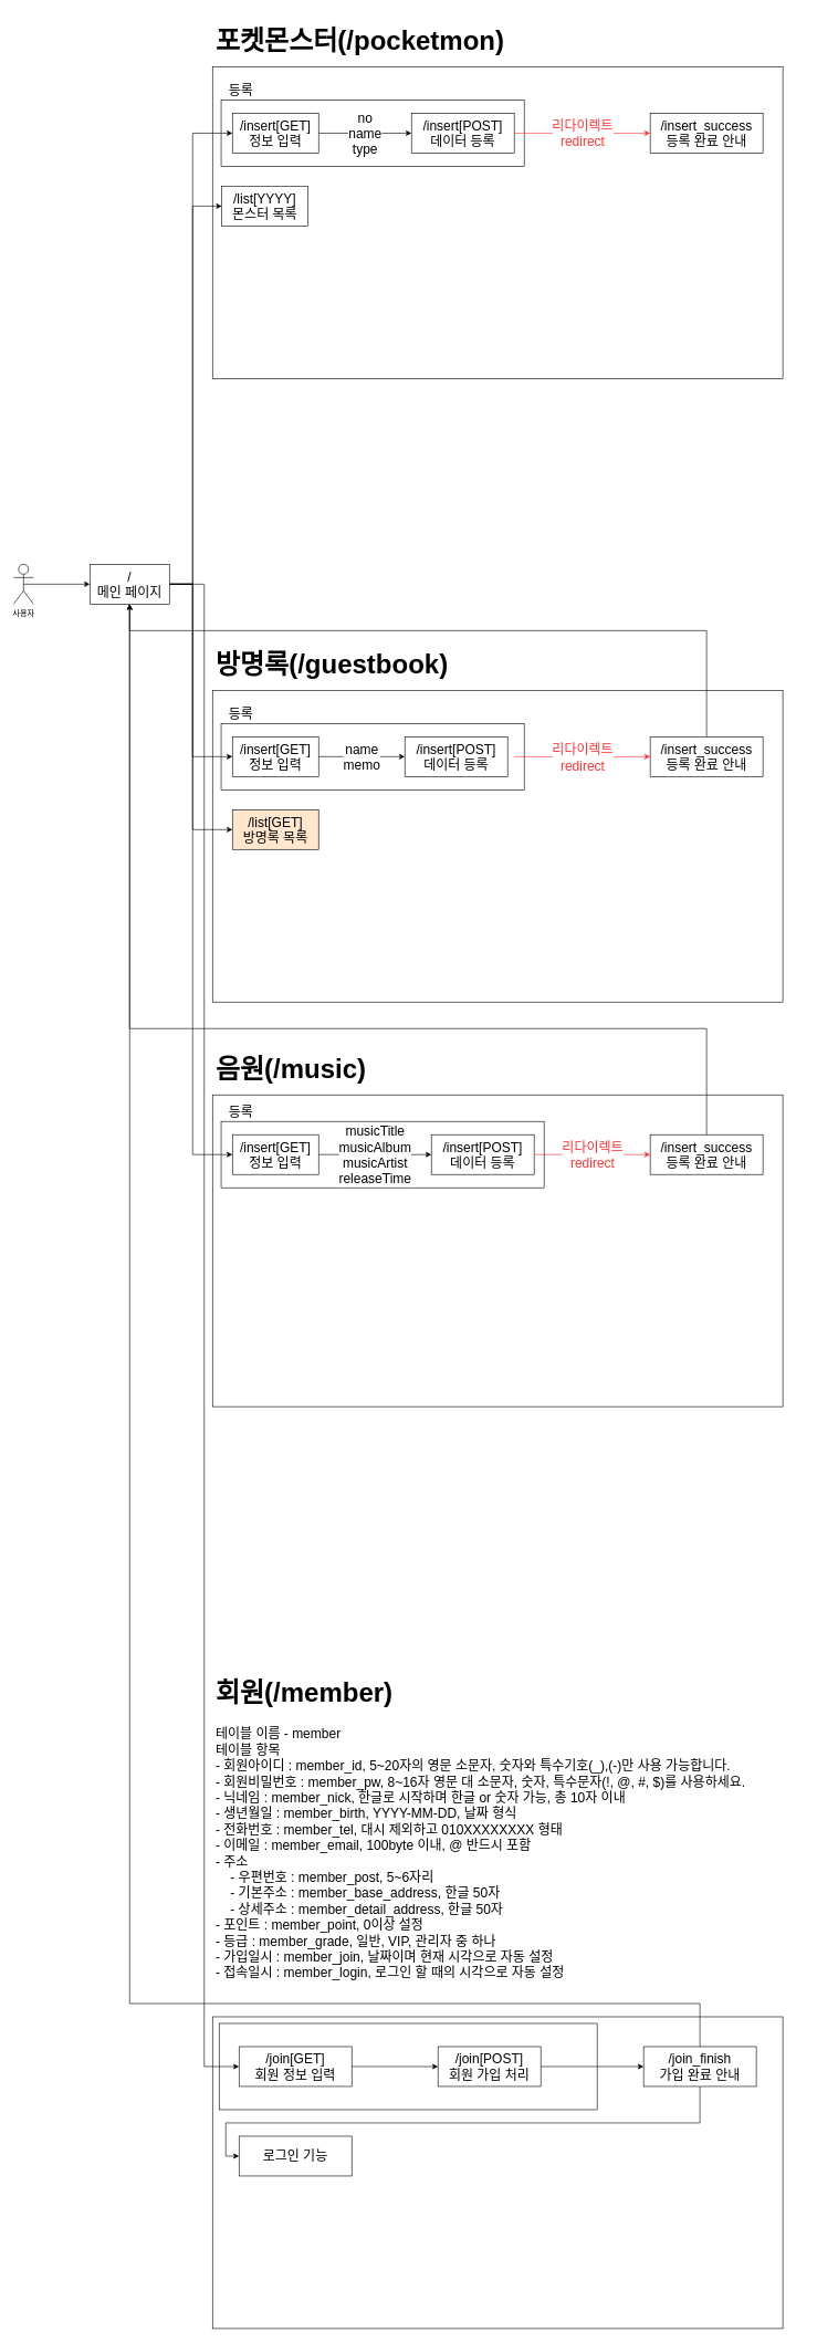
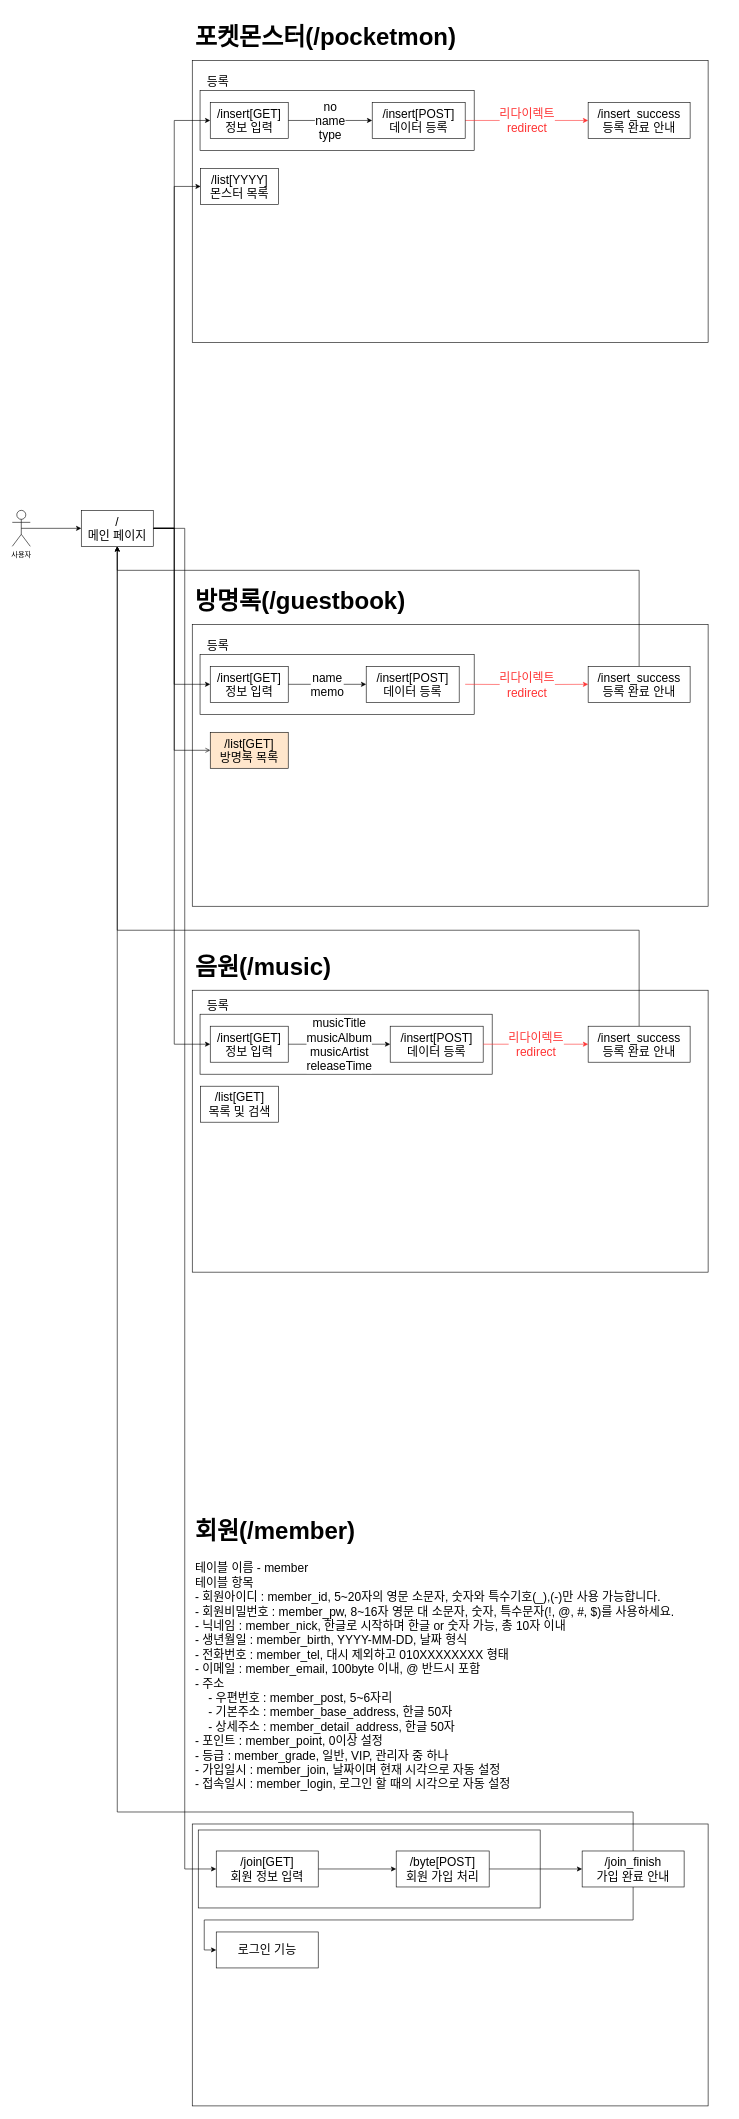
  <mxCell id="0" />
  <mxCell id="1" parent="0" />
  <mxCell id="2" value="" style="rounded=0;whiteSpace=wrap;html=1;fontSize=20;" parent="1" vertex="1"><mxGeometry x="320" y="3040" width="860" height="470" as="geometry" /></mxCell>
  <mxCell id="3" value="" style="rounded=0;whiteSpace=wrap;html=1;fontSize=20;" parent="1" vertex="1"><mxGeometry x="330" y="3050" width="570" height="130" as="geometry" /></mxCell>
  <mxCell id="4" value="" style="rounded=0;whiteSpace=wrap;html=1;fontSize=20;" parent="1" vertex="1"><mxGeometry x="320" y="1040" width="860" height="470" as="geometry" /></mxCell>
  <mxCell id="5" value="" style="rounded=0;whiteSpace=wrap;html=1;fontSize=20;" parent="1" vertex="1"><mxGeometry x="333" y="1090" width="457" height="100" as="geometry" /></mxCell>
  <mxCell id="6" value="" style="rounded=0;whiteSpace=wrap;html=1;fontSize=20;" parent="1" vertex="1"><mxGeometry x="320" y="1650" width="860" height="470" as="geometry" /></mxCell>
  <mxCell id="7" value="" style="rounded=0;whiteSpace=wrap;html=1;fontSize=20;" parent="1" vertex="1"><mxGeometry x="333" y="1690" width="487" height="100" as="geometry" /></mxCell>
  <mxCell id="8" value="" style="rounded=0;whiteSpace=wrap;html=1;fontSize=20;" parent="1" vertex="1"><mxGeometry x="320" y="100" width="860" height="470" as="geometry" /></mxCell>
  <mxCell id="9" style="edgeStyle=orthogonalEdgeStyle;rounded=0;orthogonalLoop=1;jettySize=auto;html=1;exitX=0.5;exitY=0.5;exitDx=0;exitDy=0;exitPerimeter=0;entryX=0;entryY=0.5;entryDx=0;entryDy=0;fontSize=20;" parent="1" source="10" target="17" edge="1"><mxGeometry relative="1" as="geometry" /></mxCell>
  <mxCell id="10" value="사용자" style="shape=umlActor;verticalLabelPosition=bottom;verticalAlign=top;html=1;outlineConnect=0;" parent="1" vertex="1"><mxGeometry x="20" y="850" width="30" height="60" as="geometry" /></mxCell>
  <mxCell id="11" value="" style="rounded=0;whiteSpace=wrap;html=1;fontSize=20;" parent="1" vertex="1"><mxGeometry x="333" y="150" width="457" height="100" as="geometry" /></mxCell>
  <mxCell id="12" style="edgeStyle=orthogonalEdgeStyle;rounded=0;orthogonalLoop=1;jettySize=auto;html=1;exitX=1;exitY=0.5;exitDx=0;exitDy=0;entryX=0;entryY=0.5;entryDx=0;entryDy=0;fontSize=20;" parent="1" source="17" target="21" edge="1"><mxGeometry relative="1" as="geometry"><Array as="points"><mxPoint x="290" y="880" /><mxPoint x="290" y="200" /></Array></mxGeometry></mxCell>
  <mxCell id="13" style="edgeStyle=orthogonalEdgeStyle;rounded=0;orthogonalLoop=1;jettySize=auto;html=1;exitX=1;exitY=0.5;exitDx=0;exitDy=0;entryX=0;entryY=0.5;entryDx=0;entryDy=0;fontSize=20;fontColor=#000000;strokeColor=#000000;" parent="1" source="17" target="37" edge="1"><mxGeometry relative="1" as="geometry"><Array as="points"><mxPoint x="290" y="880" /><mxPoint x="290" y="1740" /></Array></mxGeometry></mxCell>
  <mxCell id="14" style="edgeStyle=orthogonalEdgeStyle;rounded=0;orthogonalLoop=1;jettySize=auto;html=1;exitX=1;exitY=0.5;exitDx=0;exitDy=0;entryX=0;entryY=0.5;entryDx=0;entryDy=0;fontSize=20;fontColor=#000000;strokeColor=#000000;" parent="1" source="17" target="46" edge="1"><mxGeometry relative="1" as="geometry" /></mxCell>
  <mxCell id="15" style="edgeStyle=orthogonalEdgeStyle;rounded=0;orthogonalLoop=1;jettySize=auto;html=1;entryX=0;entryY=0.5;entryDx=0;entryDy=0;" edge="1" parent="1" source="17" target="51"><mxGeometry relative="1" as="geometry"><Array as="points"><mxPoint x="290" y="880" /><mxPoint x="290" y="310" /></Array></mxGeometry></mxCell>
- <mxCell id="16" style="edgeStyle=orthogonalEdgeStyle;rounded=0;orthogonalLoop=1;jettySize=auto;html=1;entryX=0;entryY=0.5;entryDx=0;entryDy=0;" edge="1" parent="1" source="17" target="52"><mxGeometry relative="1" as="geometry"><Array as="points"><mxPoint x="290" y="880" /><mxPoint x="290" y="1250" /></Array></mxGeometry></mxCell>
+ <mxCell id="16" style="edgeStyle=orthogonalEdgeStyle;rounded=0;orthogonalLoop=1;jettySize=auto;html=1;entryX=0;entryY=0.5;entryDx=0;entryDy=0;endArrow=open;" edge="1" parent="1" source="17" target="52"><mxGeometry relative="1" as="geometry"><Array as="points"><mxPoint x="290" y="880" /><mxPoint x="290" y="1250" /></Array></mxGeometry></mxCell>
  <mxCell id="17" value="/&lt;br&gt;메인 페이지" style="rounded=0;whiteSpace=wrap;html=1;fontSize=20;" parent="1" vertex="1"><mxGeometry x="135" y="850" width="120" height="60" as="geometry" /></mxCell>
  <mxCell id="18" value="&lt;h1&gt;포켓몬스터(/pocketmon)&lt;/h1&gt;" style="text;html=1;strokeColor=none;fillColor=none;spacing=5;spacingTop=-20;whiteSpace=wrap;overflow=hidden;rounded=0;fontSize=20;" parent="1" vertex="1"><mxGeometry x="320" y="20" width="560" height="80" as="geometry" /></mxCell>
  <mxCell id="19" value="등록" style="text;html=1;strokeColor=none;fillColor=none;align=center;verticalAlign=middle;whiteSpace=wrap;rounded=0;fontSize=20;" parent="1" vertex="1"><mxGeometry x="333" y="120" width="60" height="30" as="geometry" /></mxCell>
  <mxCell id="20" value="no&lt;br&gt;name&lt;br&gt;type" style="edgeStyle=orthogonalEdgeStyle;rounded=0;orthogonalLoop=1;jettySize=auto;html=1;exitX=1;exitY=0.5;exitDx=0;exitDy=0;entryX=0;entryY=0.5;entryDx=0;entryDy=0;fontSize=20;" parent="1" source="21" target="23" edge="1"><mxGeometry relative="1" as="geometry" /></mxCell>
  <mxCell id="21" value="/insert[GET]&lt;br&gt;정보 입력" style="rounded=0;whiteSpace=wrap;html=1;fontSize=20;" parent="1" vertex="1"><mxGeometry x="350" y="170" width="130" height="60" as="geometry" /></mxCell>
  <mxCell id="22" value="리다이렉트&lt;br&gt;redirect" style="edgeStyle=orthogonalEdgeStyle;rounded=0;orthogonalLoop=1;jettySize=auto;html=1;exitX=1;exitY=0.5;exitDx=0;exitDy=0;entryX=0;entryY=0.5;entryDx=0;entryDy=0;fontSize=20;fillColor=#f8cecc;strokeColor=#FF3333;fontColor=#FF3333;" parent="1" source="23" target="24" edge="1"><mxGeometry relative="1" as="geometry" /></mxCell>
  <mxCell id="23" value="/insert[POST]&lt;br&gt;데이터 등록" style="rounded=0;whiteSpace=wrap;html=1;fontSize=20;" parent="1" vertex="1"><mxGeometry x="620" y="170" width="155" height="60" as="geometry" /></mxCell>
  <mxCell id="24" value="/insert_success&lt;br&gt;등록 완료 안내" style="rounded=0;whiteSpace=wrap;html=1;fontSize=20;" parent="1" vertex="1"><mxGeometry x="980" y="170" width="170" height="60" as="geometry" /></mxCell>
  <mxCell id="25" value="&lt;h1&gt;방명록(/guestbook)&lt;/h1&gt;" style="text;html=1;strokeColor=none;fillColor=none;spacing=5;spacingTop=-20;whiteSpace=wrap;overflow=hidden;rounded=0;fontSize=20;fontColor=#000000;" parent="1" vertex="1"><mxGeometry x="320" y="960" width="370" height="80" as="geometry" /></mxCell>
  <mxCell id="26" value="등록" style="text;html=1;strokeColor=none;fillColor=none;align=center;verticalAlign=middle;whiteSpace=wrap;rounded=0;fontSize=20;" parent="1" vertex="1"><mxGeometry x="333" y="1060" width="60" height="30" as="geometry" /></mxCell>
  <mxCell id="27" value="name&lt;br&gt;memo" style="edgeStyle=orthogonalEdgeStyle;rounded=0;orthogonalLoop=1;jettySize=auto;html=1;exitX=1;exitY=0.5;exitDx=0;exitDy=0;fontSize=20;entryX=0;entryY=0.5;entryDx=0;entryDy=0;" parent="1" source="28" target="41" edge="1"><mxGeometry relative="1" as="geometry"><mxPoint x="620" y="1140" as="targetPoint" /></mxGeometry></mxCell>
  <mxCell id="28" value="/insert[GET]&lt;br&gt;정보 입력" style="rounded=0;whiteSpace=wrap;html=1;fontSize=20;" parent="1" vertex="1"><mxGeometry x="350" y="1110" width="130" height="60" as="geometry" /></mxCell>
  <mxCell id="29" value="리다이렉트&lt;br&gt;redirect" style="edgeStyle=orthogonalEdgeStyle;rounded=0;orthogonalLoop=1;jettySize=auto;html=1;exitX=1;exitY=0.5;exitDx=0;exitDy=0;entryX=0;entryY=0.5;entryDx=0;entryDy=0;fontSize=20;fillColor=#f8cecc;strokeColor=#FF3333;fontColor=#FF3333;" parent="1" target="31" edge="1"><mxGeometry relative="1" as="geometry"><mxPoint x="775" y="1140" as="sourcePoint" /></mxGeometry></mxCell>
  <mxCell id="30" style="edgeStyle=orthogonalEdgeStyle;rounded=0;orthogonalLoop=1;jettySize=auto;html=1;exitX=0.5;exitY=0;exitDx=0;exitDy=0;entryX=0.5;entryY=1;entryDx=0;entryDy=0;fontSize=20;fontColor=#000000;strokeColor=#000000;" parent="1" source="31" target="17" edge="1"><mxGeometry relative="1" as="geometry"><Array as="points"><mxPoint x="1065" y="950" /><mxPoint x="195" y="950" /></Array></mxGeometry></mxCell>
  <mxCell id="31" value="/insert_success&lt;br&gt;등록 완료 안내" style="rounded=0;whiteSpace=wrap;html=1;fontSize=20;" parent="1" vertex="1"><mxGeometry x="980" y="1110" width="170" height="60" as="geometry" /></mxCell>
  <mxCell id="32" value="/insert[POST]&lt;br&gt;데이터 등록" style="rounded=0;whiteSpace=wrap;html=1;fontSize=20;" parent="1" vertex="1"><mxGeometry x="650" y="1710" width="155" height="60" as="geometry" /></mxCell>
  <mxCell id="33" style="edgeStyle=orthogonalEdgeStyle;rounded=0;orthogonalLoop=1;jettySize=auto;html=1;exitX=1;exitY=0.5;exitDx=0;exitDy=0;entryX=0;entryY=0.5;entryDx=0;entryDy=0;fontSize=20;fontColor=#000000;strokeColor=#000000;" parent="1" source="17" target="28" edge="1"><mxGeometry relative="1" as="geometry"><Array as="points"><mxPoint x="290" y="880" /><mxPoint x="290" y="1140" /></Array></mxGeometry></mxCell>
  <mxCell id="34" value="&lt;h1&gt;음원(/music)&lt;/h1&gt;" style="text;html=1;strokeColor=none;fillColor=none;spacing=5;spacingTop=-20;whiteSpace=wrap;overflow=hidden;rounded=0;fontSize=20;fontColor=#000000;" parent="1" vertex="1"><mxGeometry x="320" y="1570" width="650" height="70" as="geometry" /></mxCell>
  <mxCell id="35" value="등록" style="text;html=1;strokeColor=none;fillColor=none;align=center;verticalAlign=middle;whiteSpace=wrap;rounded=0;fontSize=20;" parent="1" vertex="1"><mxGeometry x="333" y="1660" width="60" height="30" as="geometry" /></mxCell>
  <mxCell id="36" value="musicTitle&lt;br&gt;musicAlbum&lt;br&gt;musicArtist&lt;br&gt;releaseTime" style="edgeStyle=orthogonalEdgeStyle;rounded=0;orthogonalLoop=1;jettySize=auto;html=1;exitX=1;exitY=0.5;exitDx=0;exitDy=0;fontSize=20;entryX=0;entryY=0.5;entryDx=0;entryDy=0;" parent="1" source="37" target="32" edge="1"><mxGeometry relative="1" as="geometry"><mxPoint x="630" y="1740" as="targetPoint" /></mxGeometry></mxCell>
  <mxCell id="37" value="/insert[GET]&lt;br&gt;정보 입력" style="rounded=0;whiteSpace=wrap;html=1;fontSize=20;" parent="1" vertex="1"><mxGeometry x="350" y="1710" width="130" height="60" as="geometry" /></mxCell>
  <mxCell id="38" value="리다이렉트&lt;br&gt;redirect" style="edgeStyle=orthogonalEdgeStyle;rounded=0;orthogonalLoop=1;jettySize=auto;html=1;entryX=0;entryY=0.5;entryDx=0;entryDy=0;fontSize=20;fillColor=#f8cecc;strokeColor=#FF3333;fontColor=#FF3333;exitX=1;exitY=0.5;exitDx=0;exitDy=0;" parent="1" source="32" target="40" edge="1"><mxGeometry relative="1" as="geometry"><mxPoint x="820" y="1740" as="sourcePoint" /></mxGeometry></mxCell>
  <mxCell id="39" style="edgeStyle=orthogonalEdgeStyle;rounded=0;orthogonalLoop=1;jettySize=auto;html=1;exitX=0.5;exitY=0;exitDx=0;exitDy=0;entryX=0.5;entryY=1;entryDx=0;entryDy=0;fontSize=20;fontColor=#000000;strokeColor=#000000;" parent="1" source="40" target="17" edge="1"><mxGeometry relative="1" as="geometry"><Array as="points"><mxPoint x="1065" y="1550" /><mxPoint x="195" y="1550" /></Array></mxGeometry></mxCell>
  <mxCell id="40" value="/insert_success&lt;br&gt;등록 완료 안내" style="rounded=0;whiteSpace=wrap;html=1;fontSize=20;" parent="1" vertex="1"><mxGeometry x="980" y="1710" width="170" height="60" as="geometry" /></mxCell>
  <mxCell id="41" value="/insert[POST]&lt;br&gt;데이터 등록" style="rounded=0;whiteSpace=wrap;html=1;fontSize=20;" parent="1" vertex="1"><mxGeometry x="610" y="1110" width="155" height="60" as="geometry" /></mxCell>
  <mxCell id="42" value="&lt;h1&gt;회원(/member)&lt;/h1&gt;&lt;div&gt;테이블 이름 - member&lt;/div&gt;&lt;div&gt;테이블 항목&lt;/div&gt;&lt;div&gt;- 회원아이디 : member_id, 5~20자의 영문 소문자, 숫자와 특수기호(_),(-)만 사용 가능합니다.&lt;/div&gt;&lt;div&gt;- 회원비밀번호 : member_pw, 8~16자 영문 대 소문자, 숫자, 특수문자(!, @, #, $)를 사용하세요.&lt;/div&gt;&lt;div&gt;- 닉네임 : member_nick, 한글로 시작하며 한글 or 숫자 가능, 총 10자 이내&lt;/div&gt;&lt;div&gt;- 생년월일 : member_birth, YYYY-MM-DD, 날짜 형식&lt;/div&gt;&lt;div&gt;- 전화번호 : member_tel, 대시 제외하고 010XXXXXXXX 형태&lt;/div&gt;&lt;div&gt;- 이메일 : member_email, 100byte 이내, @ 반드시 포함&lt;/div&gt;&lt;div&gt;- 주소&lt;/div&gt;&lt;div&gt;&amp;nbsp; &amp;nbsp; - 우편번호 : member_post, 5~6자리&lt;/div&gt;&lt;div&gt;&amp;nbsp; &amp;nbsp; - 기본주소 : member_base_address, 한글 50자&lt;/div&gt;&lt;div&gt;&amp;nbsp; &amp;nbsp; - 상세주소 : member_detail_address, 한글 50자&lt;/div&gt;&lt;div&gt;- 포인트 : member_point, 0이상 설정&lt;/div&gt;&lt;div&gt;- 등급 : member_grade, 일반, VIP, 관리자 중 하나&lt;/div&gt;&lt;div&gt;- 가입일시 : member_join, 날짜이며 현재 시각으로 자동 설정&lt;/div&gt;&lt;div&gt;- 접속일시 : member_login, 로그인 할 때의 시각으로 자동 설정&lt;/div&gt;" style="text;html=1;strokeColor=none;fillColor=none;spacing=5;spacingTop=-20;whiteSpace=wrap;overflow=hidden;rounded=0;fontSize=20;fontColor=#000000;" parent="1" vertex="1"><mxGeometry x="320" y="2510" width="890" height="510" as="geometry" /></mxCell>
  <mxCell id="43" style="edgeStyle=orthogonalEdgeStyle;rounded=0;orthogonalLoop=1;jettySize=auto;html=1;exitX=1;exitY=0.5;exitDx=0;exitDy=0;entryX=0;entryY=0.5;entryDx=0;entryDy=0;fontSize=20;fontColor=#000000;strokeColor=#000000;" parent="1" source="44" target="49" edge="1"><mxGeometry relative="1" as="geometry" /></mxCell>
- <mxCell id="44" value="/join[POST]&lt;br&gt;회원 가입 처리" style="rounded=0;whiteSpace=wrap;html=1;fontSize=20;" parent="1" vertex="1"><mxGeometry x="660" y="3085" width="155" height="60" as="geometry" /></mxCell>
+ <mxCell id="44" value="/byte[POST]&lt;br&gt;회원 가입 처리" style="rounded=0;whiteSpace=wrap;html=1;fontSize=20;" parent="1" vertex="1"><mxGeometry x="660" y="3085" width="155" height="60" as="geometry" /></mxCell>
  <mxCell id="45" style="edgeStyle=orthogonalEdgeStyle;rounded=0;orthogonalLoop=1;jettySize=auto;html=1;exitX=1;exitY=0.5;exitDx=0;exitDy=0;entryX=0;entryY=0.5;entryDx=0;entryDy=0;fontSize=20;fontColor=#000000;strokeColor=#000000;" parent="1" source="46" target="44" edge="1"><mxGeometry relative="1" as="geometry" /></mxCell>
  <mxCell id="46" value="/join[GET]&lt;br&gt;회원 정보 입력" style="rounded=0;whiteSpace=wrap;html=1;fontSize=20;" parent="1" vertex="1"><mxGeometry x="360" y="3085" width="170" height="60" as="geometry" /></mxCell>
  <mxCell id="47" style="edgeStyle=orthogonalEdgeStyle;rounded=0;orthogonalLoop=1;jettySize=auto;html=1;exitX=0.5;exitY=0;exitDx=0;exitDy=0;entryX=0.5;entryY=1;entryDx=0;entryDy=0;fontSize=20;fontColor=#000000;strokeColor=#000000;" parent="1" source="49" target="17" edge="1"><mxGeometry relative="1" as="geometry"><Array as="points"><mxPoint x="1055" y="3020" /><mxPoint x="195" y="3020" /></Array></mxGeometry></mxCell>
  <mxCell id="48" style="edgeStyle=orthogonalEdgeStyle;rounded=0;orthogonalLoop=1;jettySize=auto;html=1;exitX=0.5;exitY=1;exitDx=0;exitDy=0;entryX=0;entryY=0.5;entryDx=0;entryDy=0;" parent="1" source="49" target="50" edge="1"><mxGeometry relative="1" as="geometry"><Array as="points"><mxPoint x="1055" y="3200" /><mxPoint x="340" y="3200" /><mxPoint x="340" y="3250" /></Array></mxGeometry></mxCell>
  <mxCell id="49" value="/join_finish&lt;br&gt;가입 완료 안내" style="rounded=0;whiteSpace=wrap;html=1;fontSize=20;" parent="1" vertex="1"><mxGeometry x="970" y="3085" width="170" height="60" as="geometry" /></mxCell>
  <mxCell id="50" value="로그인 기능" style="rounded=0;whiteSpace=wrap;html=1;fontSize=20;" parent="1" vertex="1"><mxGeometry x="360" y="3220" width="170" height="60" as="geometry" /></mxCell>
  <mxCell id="51" value="/list[YYYY]&lt;br&gt;몬스터 목록" style="rounded=0;whiteSpace=wrap;html=1;fontSize=20;" vertex="1" parent="1"><mxGeometry x="334" y="280" width="130" height="60" as="geometry" /></mxCell>
  <mxCell id="52" value="/list[GET]&lt;br&gt;방명록 목록" style="rounded=0;whiteSpace=wrap;html=1;fontSize=20;fillColor=#ffe6cc;" vertex="1" parent="1"><mxGeometry x="350" y="1220" width="130" height="60" as="geometry" /></mxCell>
+ <mxCell id="53" value="/list[GET]&lt;br&gt;목록 및 검색" style="rounded=0;whiteSpace=wrap;html=1;fontSize=20;" vertex="1" parent="1"><mxGeometry x="334" y="1810" width="130" height="60" as="geometry" /></mxCell>
